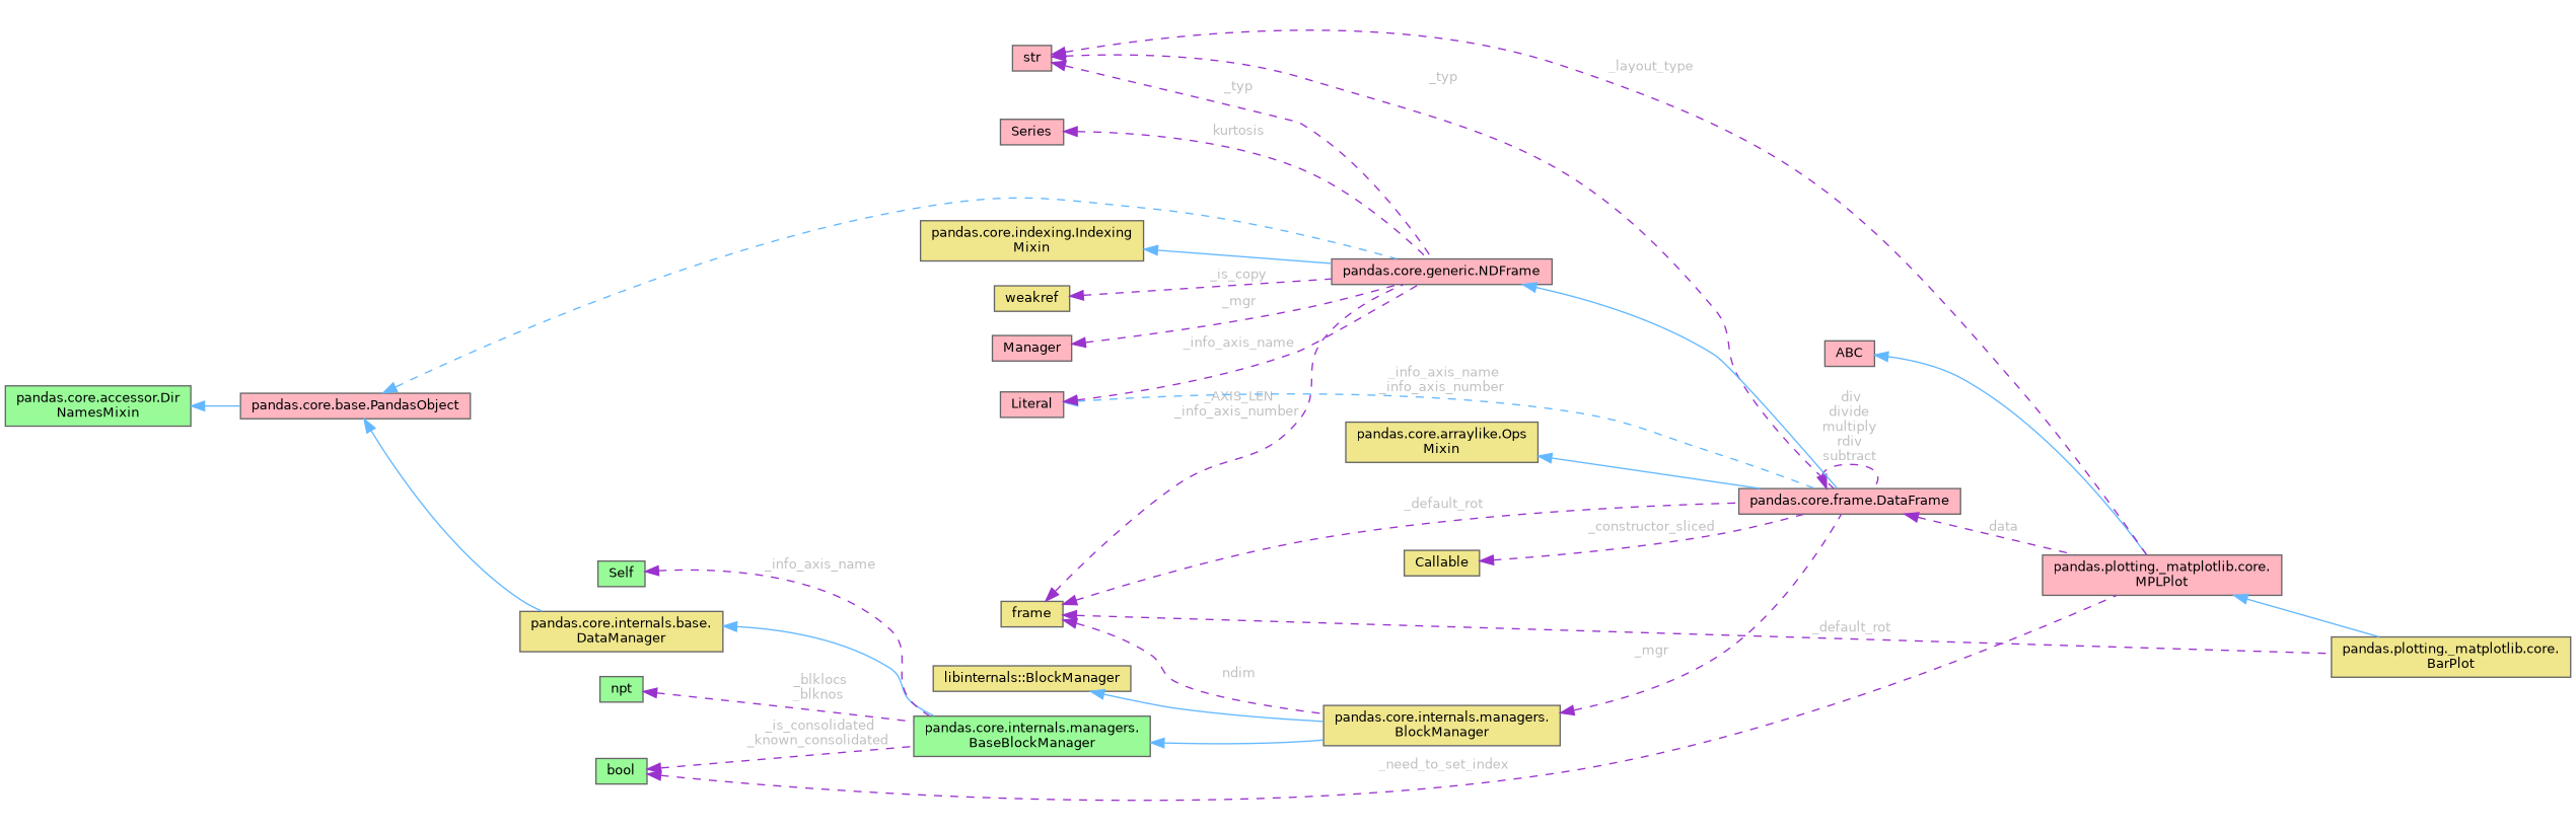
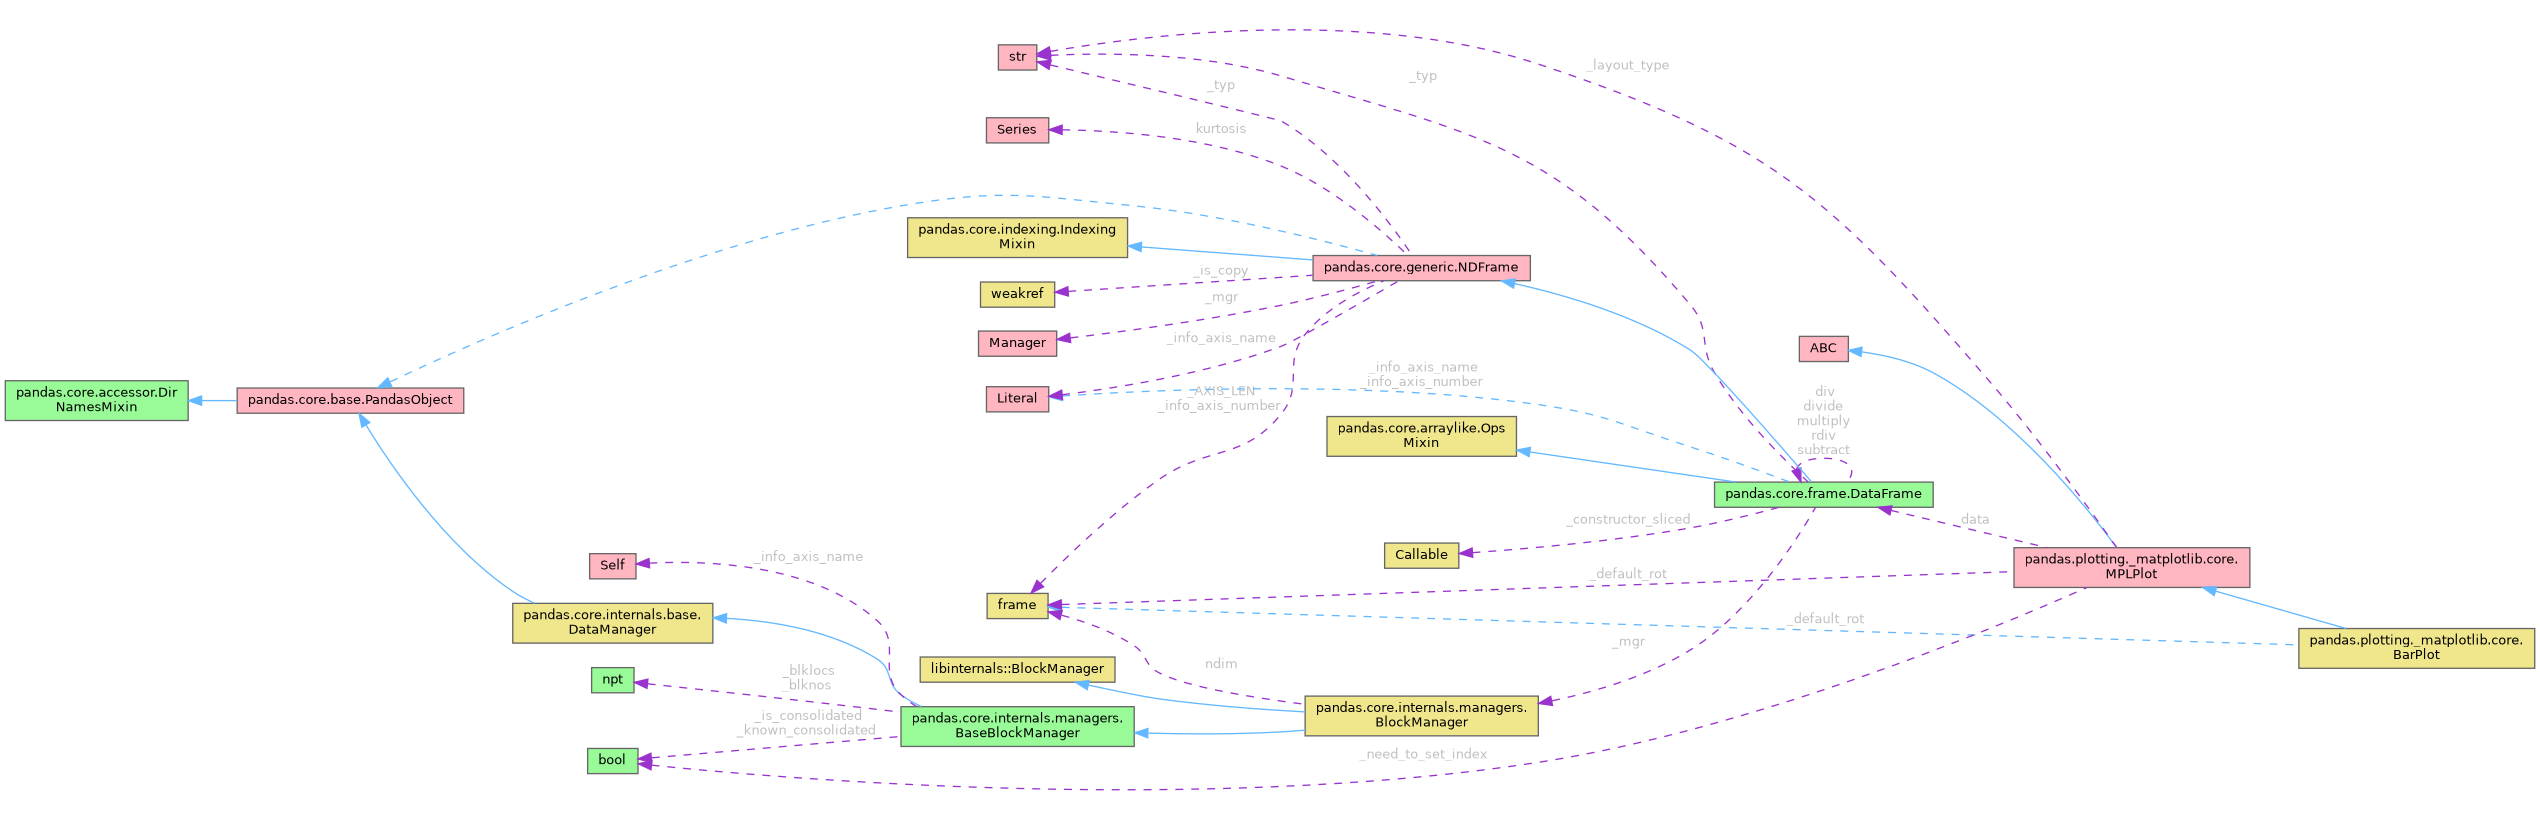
  digraph {
    rankdir=LR
    node [color=gray40 fillcolor=khaki fontname=Helvetica fontsize=10 shape=box style=filled]
    edge [color=darkorchid3 dir=back fontname=Helvetica fontsize=10 labelfontname=Helvetica labelfontsize=10 style=dashed fontcolor=grey]
    n1 [fontcolor=black height=0.2 label="pandas.plotting._matplotlib.core.\lBarPlot" width=0.4]
    n2 [fillcolor=lightpink height=0.2 label="pandas.plotting._matplotlib.core.\lMPLPlot" width=0.4]
    n3 [fillcolor=lightpink height=0.2 label=ABC width=0.4]
    n4 [fillcolor=lightpink height=0.2 label=str width=0.4]
-   n5 [fillcolor=lightpink height=0.2 label="pandas.core.frame.DataFrame" width=0.4]
+   n5 [fillcolor=palegreen height=0.2 label="pandas.core.frame.DataFrame" width=0.4]
    n6 [fillcolor=lightpink height=0.2 label="pandas.core.generic.NDFrame" width=0.4]
    n7 [height=0.2 label=frame width=0.4]
    n8 [height=0.2 label="pandas.core.internals.managers.\lBlockManager" width=0.4]
    n9 [fillcolor=lightpink height=0.2 label="pandas.core.base.PandasObject" width=0.4]
    n10 [height=0.2 label="pandas.core.internals.base.\lDataManager" width=0.4]
    n11 [fillcolor=palegreen height=0.2 label="pandas.core.internals.managers.\lBaseBlockManager" width=0.4]
    n12 [fillcolor=palegreen height=0.2 label="pandas.core.accessor.Dir\lNamesMixin" width=0.4]
    n13 [height=0.2 label="pandas.core.indexing.Indexing\lMixin" width=0.4]
    n14 [height=0.2 label=weakref width=0.4]
    n15 [fillcolor=lightpink height=0.2 label=Manager width=0.4]
    n16 [fillcolor=lightpink height=0.2 label=Literal width=0.4]
    n17 [fillcolor=lightpink height=0.2 label=Series width=0.4]
    n18 [height=0.2 label="pandas.core.arraylike.Ops\lMixin" width=0.4]
    n19 [height=0.2 label="libinternals::BlockManager" width=0.4]
    n20 [fillcolor=palegreen height=0.2 label=npt width=0.4]
    n21 [fillcolor=palegreen height=0.2 label=bool width=0.4]
-   n22 [fillcolor=palegreen height=0.2 label=Self width=0.4]
+   n22 [fillcolor=lightpink height=0.2 label=Self width=0.4]
    n23 [height=0.2 label=Callable width=0.4]
    n2 -> n1 [color=steelblue1 style=solid fontcolor=""]
    n3 -> n2 [color=steelblue1 style=solid fontcolor=""]
    n4 -> n2 [label=" _layout_type"]
    n4 -> n5 [label=" _typ"]
    n4 -> n6 [label=" _typ"]
    n5 -> n2 [label=" data"]
    n5 -> n5 [label=" div\ndivide\nmultiply\nrdiv\nsubtract"]
    n6 -> n5 [color=steelblue1 style=solid fontcolor=""]
-   n7 -> n1 [label=" _default_rot"]
-   n7 -> n5 [label=" _default_rot"]
+   n7 -> n1 [color=steelblue1 label=" _default_rot"]
+   n7 -> n2 [label=" _default_rot"]
    n7 -> n6 [label=" _AXIS_LEN\n_info_axis_number"]
    n7 -> n8 [label=" ndim"]
    n8 -> n5 [label=" _mgr"]
    n9 -> n6 [color=steelblue1 fontcolor=""]
    n9 -> n10 [color=steelblue1 style=solid fontcolor=""]
    n10 -> n11 [color=steelblue1 style=solid fontcolor=""]
    n11 -> n8 [color=steelblue1 style=solid fontcolor=""]
    n12 -> n9 [color=steelblue1 style=solid fontcolor=""]
    n13 -> n6 [color=steelblue1 style=solid fontcolor=""]
    n14 -> n6 [label=" _is_copy"]
    n15 -> n6 [label=" _mgr"]
    n16 -> n5 [color=steelblue1 label=" _info_axis_name\n_info_axis_number"]
    n16 -> n6 [label=" _info_axis_name"]
    n17 -> n6 [label=" kurtosis"]
    n18 -> n5 [color=steelblue1 style=solid fontcolor=""]
    n19 -> n8 [color=steelblue1 style=solid fontcolor=""]
    n20 -> n11 [label=" _blklocs\n_blknos"]
    n21 -> n2 [label=" _need_to_set_index"]
    n21 -> n11 [label=" _is_consolidated\n_known_consolidated"]
    n22 -> n11 [label=" _info_axis_name"]
    n23 -> n5 [label=" _constructor_sliced"]
  }
